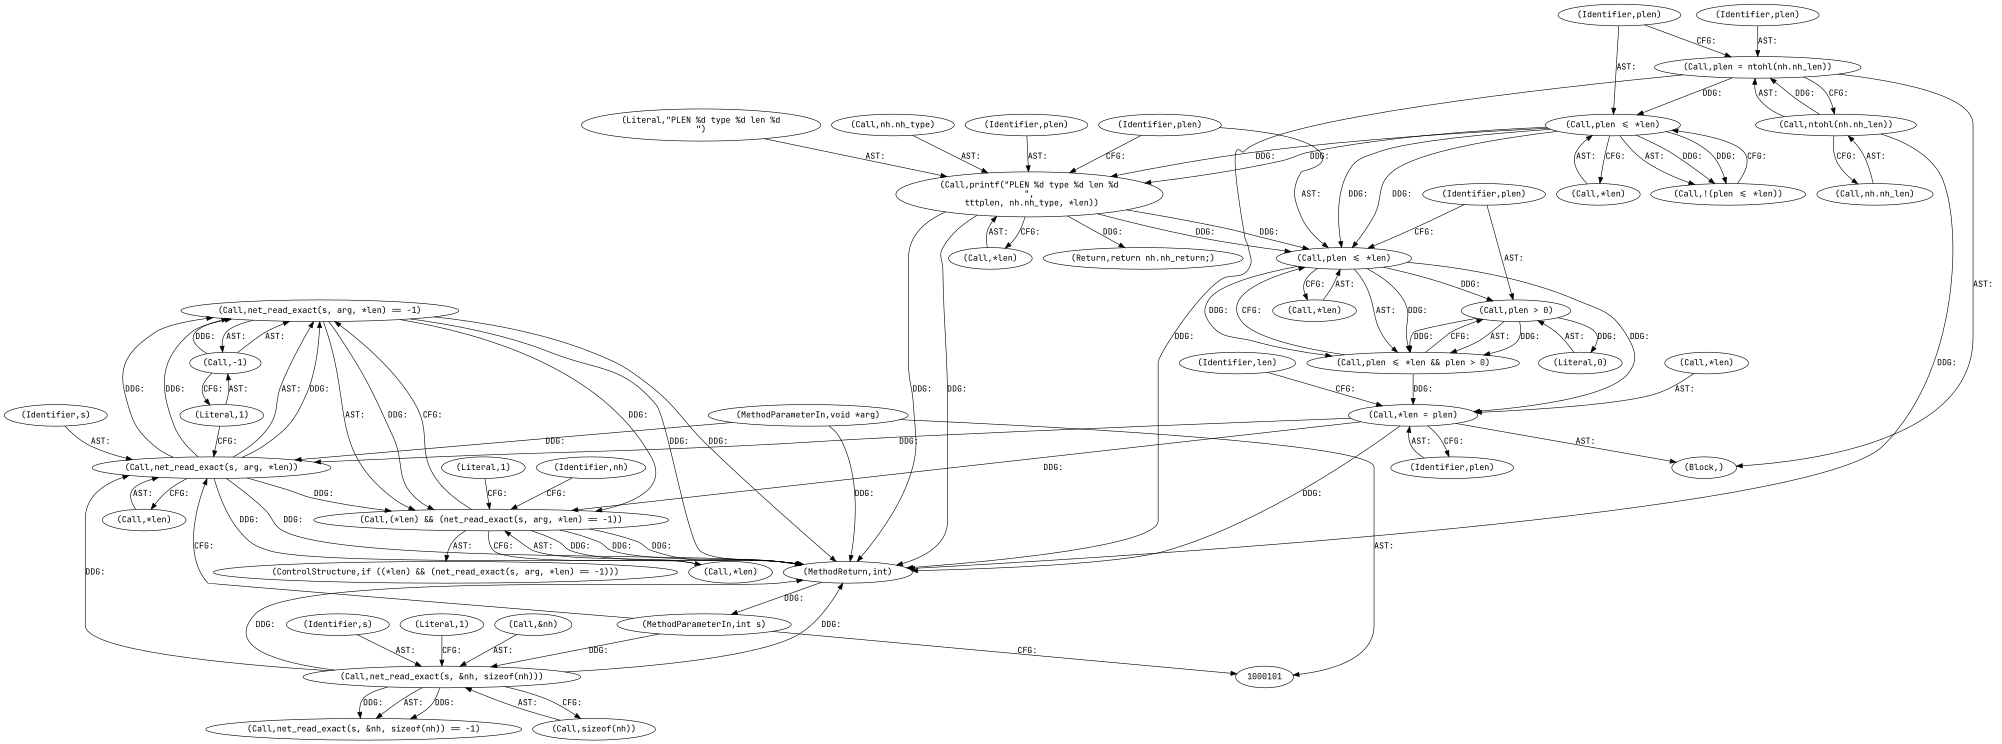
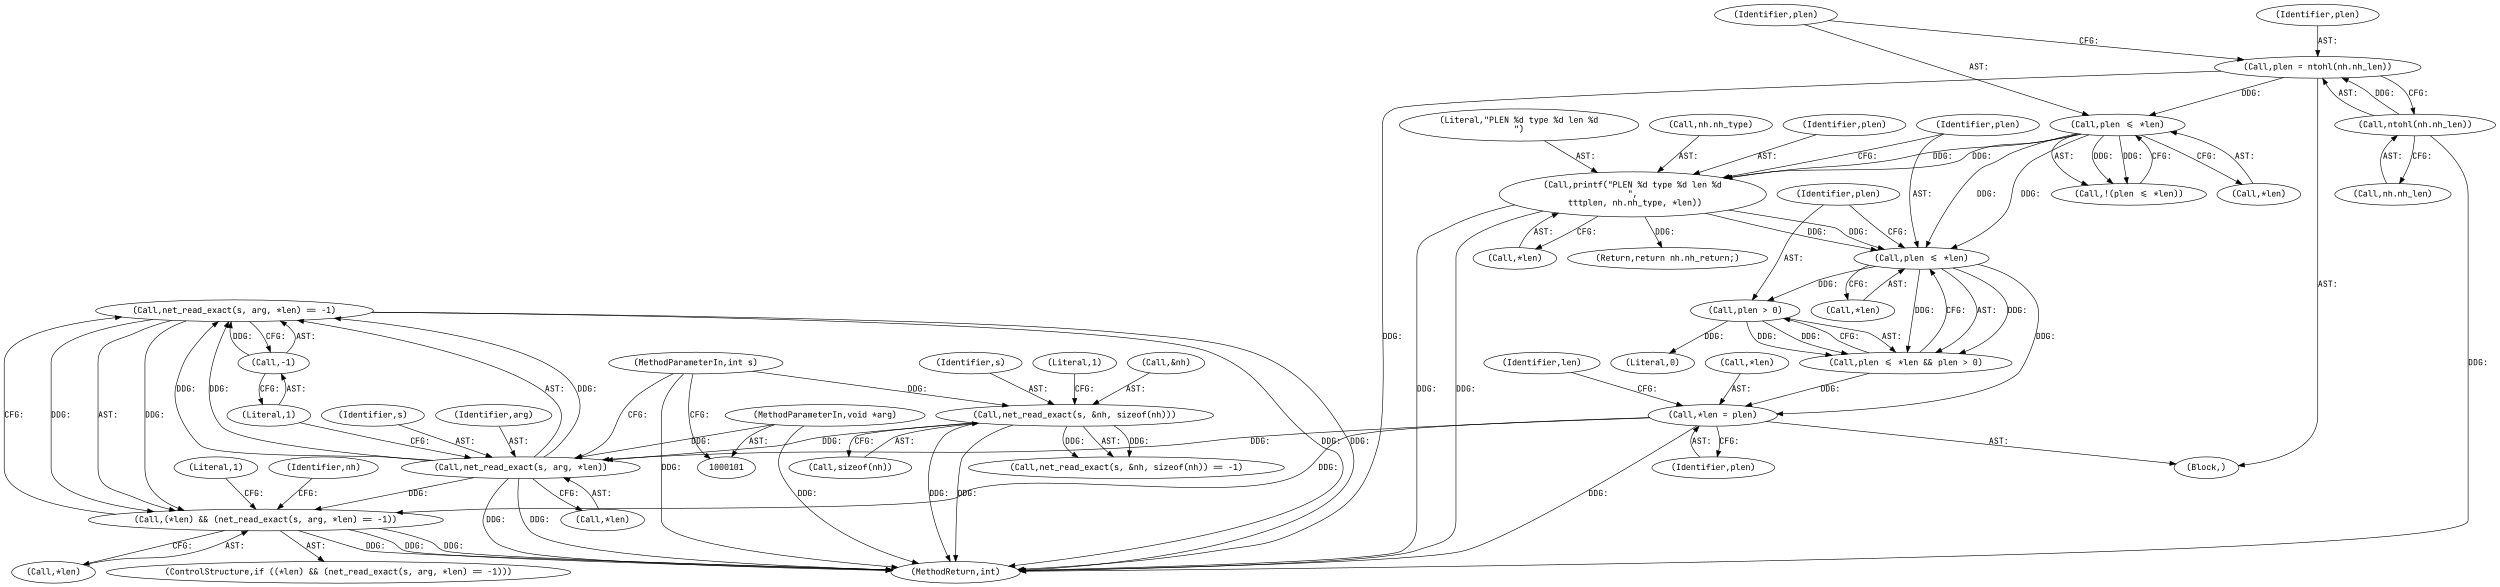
  digraph {
    fontname="JetBrains Mono"
    node [fontname="JetBrains Mono"]
    edge [fontname="JetBrains Mono"]
    n1 [label="(Call,net_read_exact(s, arg, *len) == -1)"]
    n2 [label="(Call,-1)"]
    n3 [label="(Call,(*len) && (net_read_exact(s, arg, *len) == -1))"]
    n4 [label="(MethodReturn,int)"]
    n5 [label="(Literal,1)"]
    n6 [label="(ControlStructure,if ((*len) && (net_read_exact(s, arg, *len) == -1)))"]
    n7 [label="(Call,*len)"]
    n8 [label="(Call,net_read_exact(s, arg, *len))"]
    n9 [label="(Call,*len)"]
    n10 [label="(Call,net_read_exact(s, &nh, sizeof(nh)))"]
    n11 [label="(Call,net_read_exact(s, &nh, sizeof(nh)) == -1)"]
    n12 [label="(Call,sizeof(nh))"]
    n13 [label="(MethodParameterIn,int s)"]
    1000101
    n15 [label="(MethodParameterIn,void *arg)"]
    n16 [label="(Call,*len = plen)"]
    n17 [label="(Identifier,plen)"]
    n18 [label="(Block,)"]
    n19 [label="(Call,plen > 0)"]
    n20 [label="(Call,plen <= *len && plen > 0)"]
    n21 [label="(Literal,0)"]
    n22 [label="(Call,plen <= *len)"]
    n23 [label="(Call,*len)"]
    n24 [label="(Call,printf(\"PLEN %d type %d len %d\n\",\n \t\t\tplen, nh.nh_type, *len))"]
    n25 [label="(Call,*len)"]
    n26 [label="(Return,return nh.nh_return;)"]
    n27 [label="(Call,plen <= *len)"]
    n28 [label="(Call,!(plen <= *len))"]
    n29 [label="(Call,*len)"]
    n30 [label="(Call,plen = ntohl(nh.nh_len))"]
    n31 [label="(Call,ntohl(nh.nh_len))"]
    n32 [label="(Call,nh.nh_len)"]
    n33 [label="(Call,nh.nh_type)"]
    n34 [label="(Identifier,s)"]
    n35 [label="(Literal,1)"]
    n36 [label="(Identifier,s)"]
    n37 [label="(Identifier,plen)"]
    n38 [label="(Literal,\"PLEN %d type %d len %d\n\")"]
    n39 [label="(Identifier,plen)"]
+   n40 [label="(Identifier,arg)"]
    n41 [label="(Call,&nh)"]
    n42 [label="(Identifier,plen)"]
    n43 [label="(Call,*len)"]
    n44 [label="(Literal,1)"]
    n45 [label="(Identifier,plen)"]
    n46 [label="(Identifier,nh)"]
    n47 [label="(Identifier,len)"]
    n48 [label="(Identifier,plen)"]
-   n1 -> n2 [label="AST: "]
+   n1 -> n2 [label="CFG: "]
    n1 -> n3 [label="AST: "]
    n1 -> n3 [label="DDG: "]
    n1 -> n3 [label="DDG: "]
    n1 -> n4 [label="DDG: "]
    n1 -> n4 [label="DDG: "]
    n2 -> n1 [label="AST: "]
    n2 -> n1 [label="DDG: "]
    n2 -> n5 [label="CFG: "]
    n3 -> n1 [label="CFG: "]
    n3 -> n4 [label="DDG: "]
    n3 -> n4 [label="DDG: "]
    n3 -> n4 [label="DDG: "]
    n3 -> n6 [label="AST: "]
    n3 -> n7 [label="CFG: "]
    n5 -> n2 [label="AST: "]
    n5 -> n8 [label="CFG: "]
    n7 -> n3 [label="AST: "]
    n8 -> n1 [label="AST: "]
    n8 -> n1 [label="DDG: "]
    n8 -> n1 [label="DDG: "]
    n8 -> n1 [label="DDG: "]
    n8 -> n3 [label="DDG: "]
    n8 -> n4 [label="DDG: "]
    n8 -> n4 [label="DDG: "]
    n8 -> n9 [label="CFG: "]
    n9 -> n8 [label="AST: "]
    n10 -> n4 [label="DDG: "]
    n10 -> n4 [label="DDG: "]
    n10 -> n8 [label="DDG: "]
    n10 -> n11 [label="AST: "]
    n10 -> n11 [label="DDG: "]
    n10 -> n11 [label="DDG: "]
    n10 -> n12 [label="CFG: "]
    n12 -> n10 [label="AST: "]
-   n4 -> n13 [label="DDG: "]
+   n13 -> n4 [label="DDG: "]
    n13 -> n8 [label="CFG: "]
    n13 -> n10 [label="DDG: "]
    n13 -> 1000101 [label="CFG: "]
    n15 -> n4 [label="DDG: "]
    n15 -> n8 [label="DDG: "]
    n15 -> 1000101 [label="AST: "]
    n16 -> n3 [label="DDG: "]
    n16 -> n4 [label="DDG: "]
    n16 -> n8 [label="DDG: "]
    n16 -> n17 [label="CFG: "]
    n16 -> n18 [label="AST: "]
    n17 -> n16 [label="AST: "]
    n19 -> n20 [label="AST: "]
    n19 -> n20 [label="DDG: "]
    n19 -> n20 [label="DDG: "]
    n19 -> n21 [label="DDG: "]
    n20 -> n16 [label="DDG: "]
    n20 -> n19 [label="CFG: "]
    n20 -> n22 [label="CFG: "]
-   n21 -> n19 [label="AST: "]
    n22 -> n16 [label="DDG: "]
    n22 -> n19 [label="DDG: "]
    n22 -> n20 [label="AST: "]
    n22 -> n20 [label="DDG: "]
    n22 -> n20 [label="DDG: "]
    n22 -> n23 [label="CFG: "]
    n23 -> n22 [label="AST: "]
    n24 -> n4 [label="DDG: "]
    n24 -> n4 [label="DDG: "]
    n24 -> n22 [label="DDG: "]
    n24 -> n22 [label="DDG: "]
    n24 -> n25 [label="CFG: "]
    n24 -> n26 [label="DDG: "]
    n25 -> n24 [label="AST: "]
    n27 -> n22 [label="DDG: "]
    n27 -> n22 [label="DDG: "]
    n27 -> n24 [label="DDG: "]
    n27 -> n24 [label="DDG: "]
    n27 -> n28 [label="AST: "]
    n27 -> n28 [label="DDG: "]
    n27 -> n28 [label="DDG: "]
    n27 -> n29 [label="CFG: "]
    n28 -> n27 [label="CFG: "]
    n29 -> n27 [label="AST: "]
    n30 -> n4 [label="DDG: "]
    n30 -> n18 [label="AST: "]
    n30 -> n27 [label="DDG: "]
    n30 -> n31 [label="CFG: "]
    n31 -> n4 [label="DDG: "]
    n31 -> n30 [label="AST: "]
    n31 -> n30 [label="DDG: "]
    n31 -> n32 [label="CFG: "]
    n32 -> n31 [label="AST: "]
    n33 -> n24 [label="AST: "]
    n34 -> n10 [label="AST: "]
    n35 -> n10 [label="CFG: "]
    n36 -> n8 [label="AST: "]
    n37 -> n24 [label="AST: "]
    n38 -> n24 [label="AST: "]
    n39 -> n27 [label="AST: "]
    n39 -> n30 [label="CFG: "]
+   n40 -> n8 [label="AST: "]
    n41 -> n10 [label="AST: "]
    n42 -> n19 [label="AST: "]
    n42 -> n22 [label="CFG: "]
    n43 -> n16 [label="AST: "]
    n44 -> n3 [label="CFG: "]
    n45 -> n22 [label="AST: "]
    n45 -> n24 [label="CFG: "]
    n46 -> n3 [label="CFG: "]
    n47 -> n16 [label="CFG: "]
    n48 -> n30 [label="AST: "]
  }
